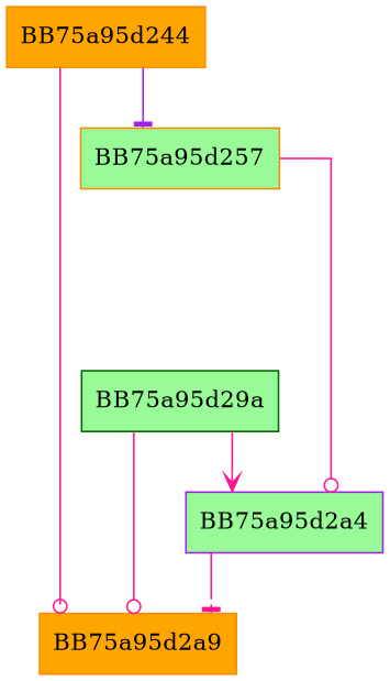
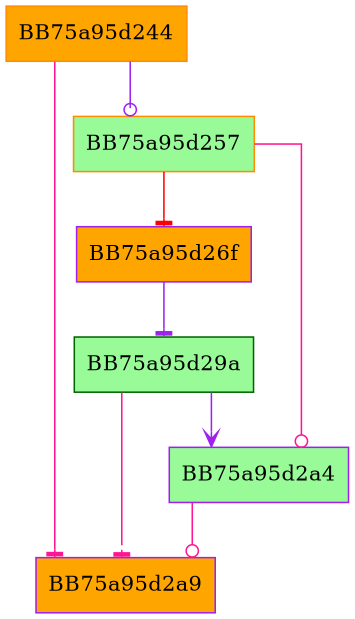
  digraph {
    fontname="DejaVu Serif"
    splines=ortho
    node [color=purple fillcolor=orange fontname="DejaVu Serif" shape=box style=filled]
    edge [arrowhead=tee color=deeppink fontname="DejaVu Serif"]
    BB75a95d244 [color=darkorange]
-   BB75a95d2a9 [color=darkorange]
+   BB75a95d2a9
    BB75a95d257 [color=darkorange fillcolor=palegreen]
+   BB75a95d26f
    BB75a95d2a4 [fillcolor=palegreen]
    BB75a95d29a [color=darkgreen fillcolor=palegreen]
-   BB75a95d244 -> BB75a95d2a9 [arrowhead=odot]
-   BB75a95d244 -> BB75a95d257 [color=purple]
+   BB75a95d244 -> BB75a95d2a9
+   BB75a95d244 -> BB75a95d257 [arrowhead=odot color=purple]
+   BB75a95d257 -> BB75a95d26f [color=red]
    BB75a95d257 -> BB75a95d2a4 [arrowhead=odot]
-   BB75a95d2a4 -> BB75a95d2a9
-   BB75a95d29a -> BB75a95d2a9 [arrowhead=odot]
-   BB75a95d29a -> BB75a95d2a4 [arrowhead=vee]
+   BB75a95d26f -> BB75a95d29a [color=purple]
+   BB75a95d2a4 -> BB75a95d2a9 [arrowhead=odot]
+   BB75a95d29a -> BB75a95d2a9
+   BB75a95d29a -> BB75a95d2a4 [arrowhead=vee color=purple]
  }
